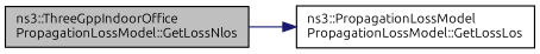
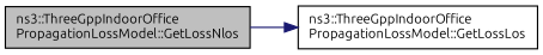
  digraph {
    rankdir=LR
    fontname=Ubuntu
    node [color=black fontname=Ubuntu fontsize=10 shape=record style=filled]
    n1 [fillcolor=grey75 fontcolor=black height=0.2 label="ns3::ThreeGppIndoorOffice\lPropagationLossModel::GetLossNlos" width=0.4]
-   n2 [fillcolor=white height=0.2 label="ns3::PropagationLossModel\lPropagationLossModel::GetLossLos" width=0.4]
+   n2 [fillcolor=white height=0.2 label="ns3::ThreeGppIndoorOffice\lPropagationLossModel::GetLossLos" width=0.4]
    n1 -> n2 [color=midnightblue fontname=Ubuntu fontsize=10 labelfontname=Helvetica labelfontsize=10 style=solid]
  }
